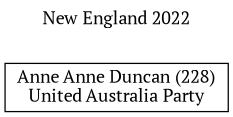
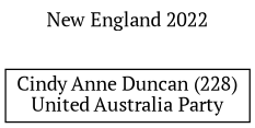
  digraph {
    label="New England 2022"
    labelloc=t
    mclimit=2
    fontname="PT Serif"
-   n1 [label="Anne Anne Duncan (228)\nUnited Australia Party" shape=box fontname="PT Serif"]
+   n1 [label="Cindy Anne Duncan (228)\nUnited Australia Party" shape=box fontname="PT Serif"]
  }
